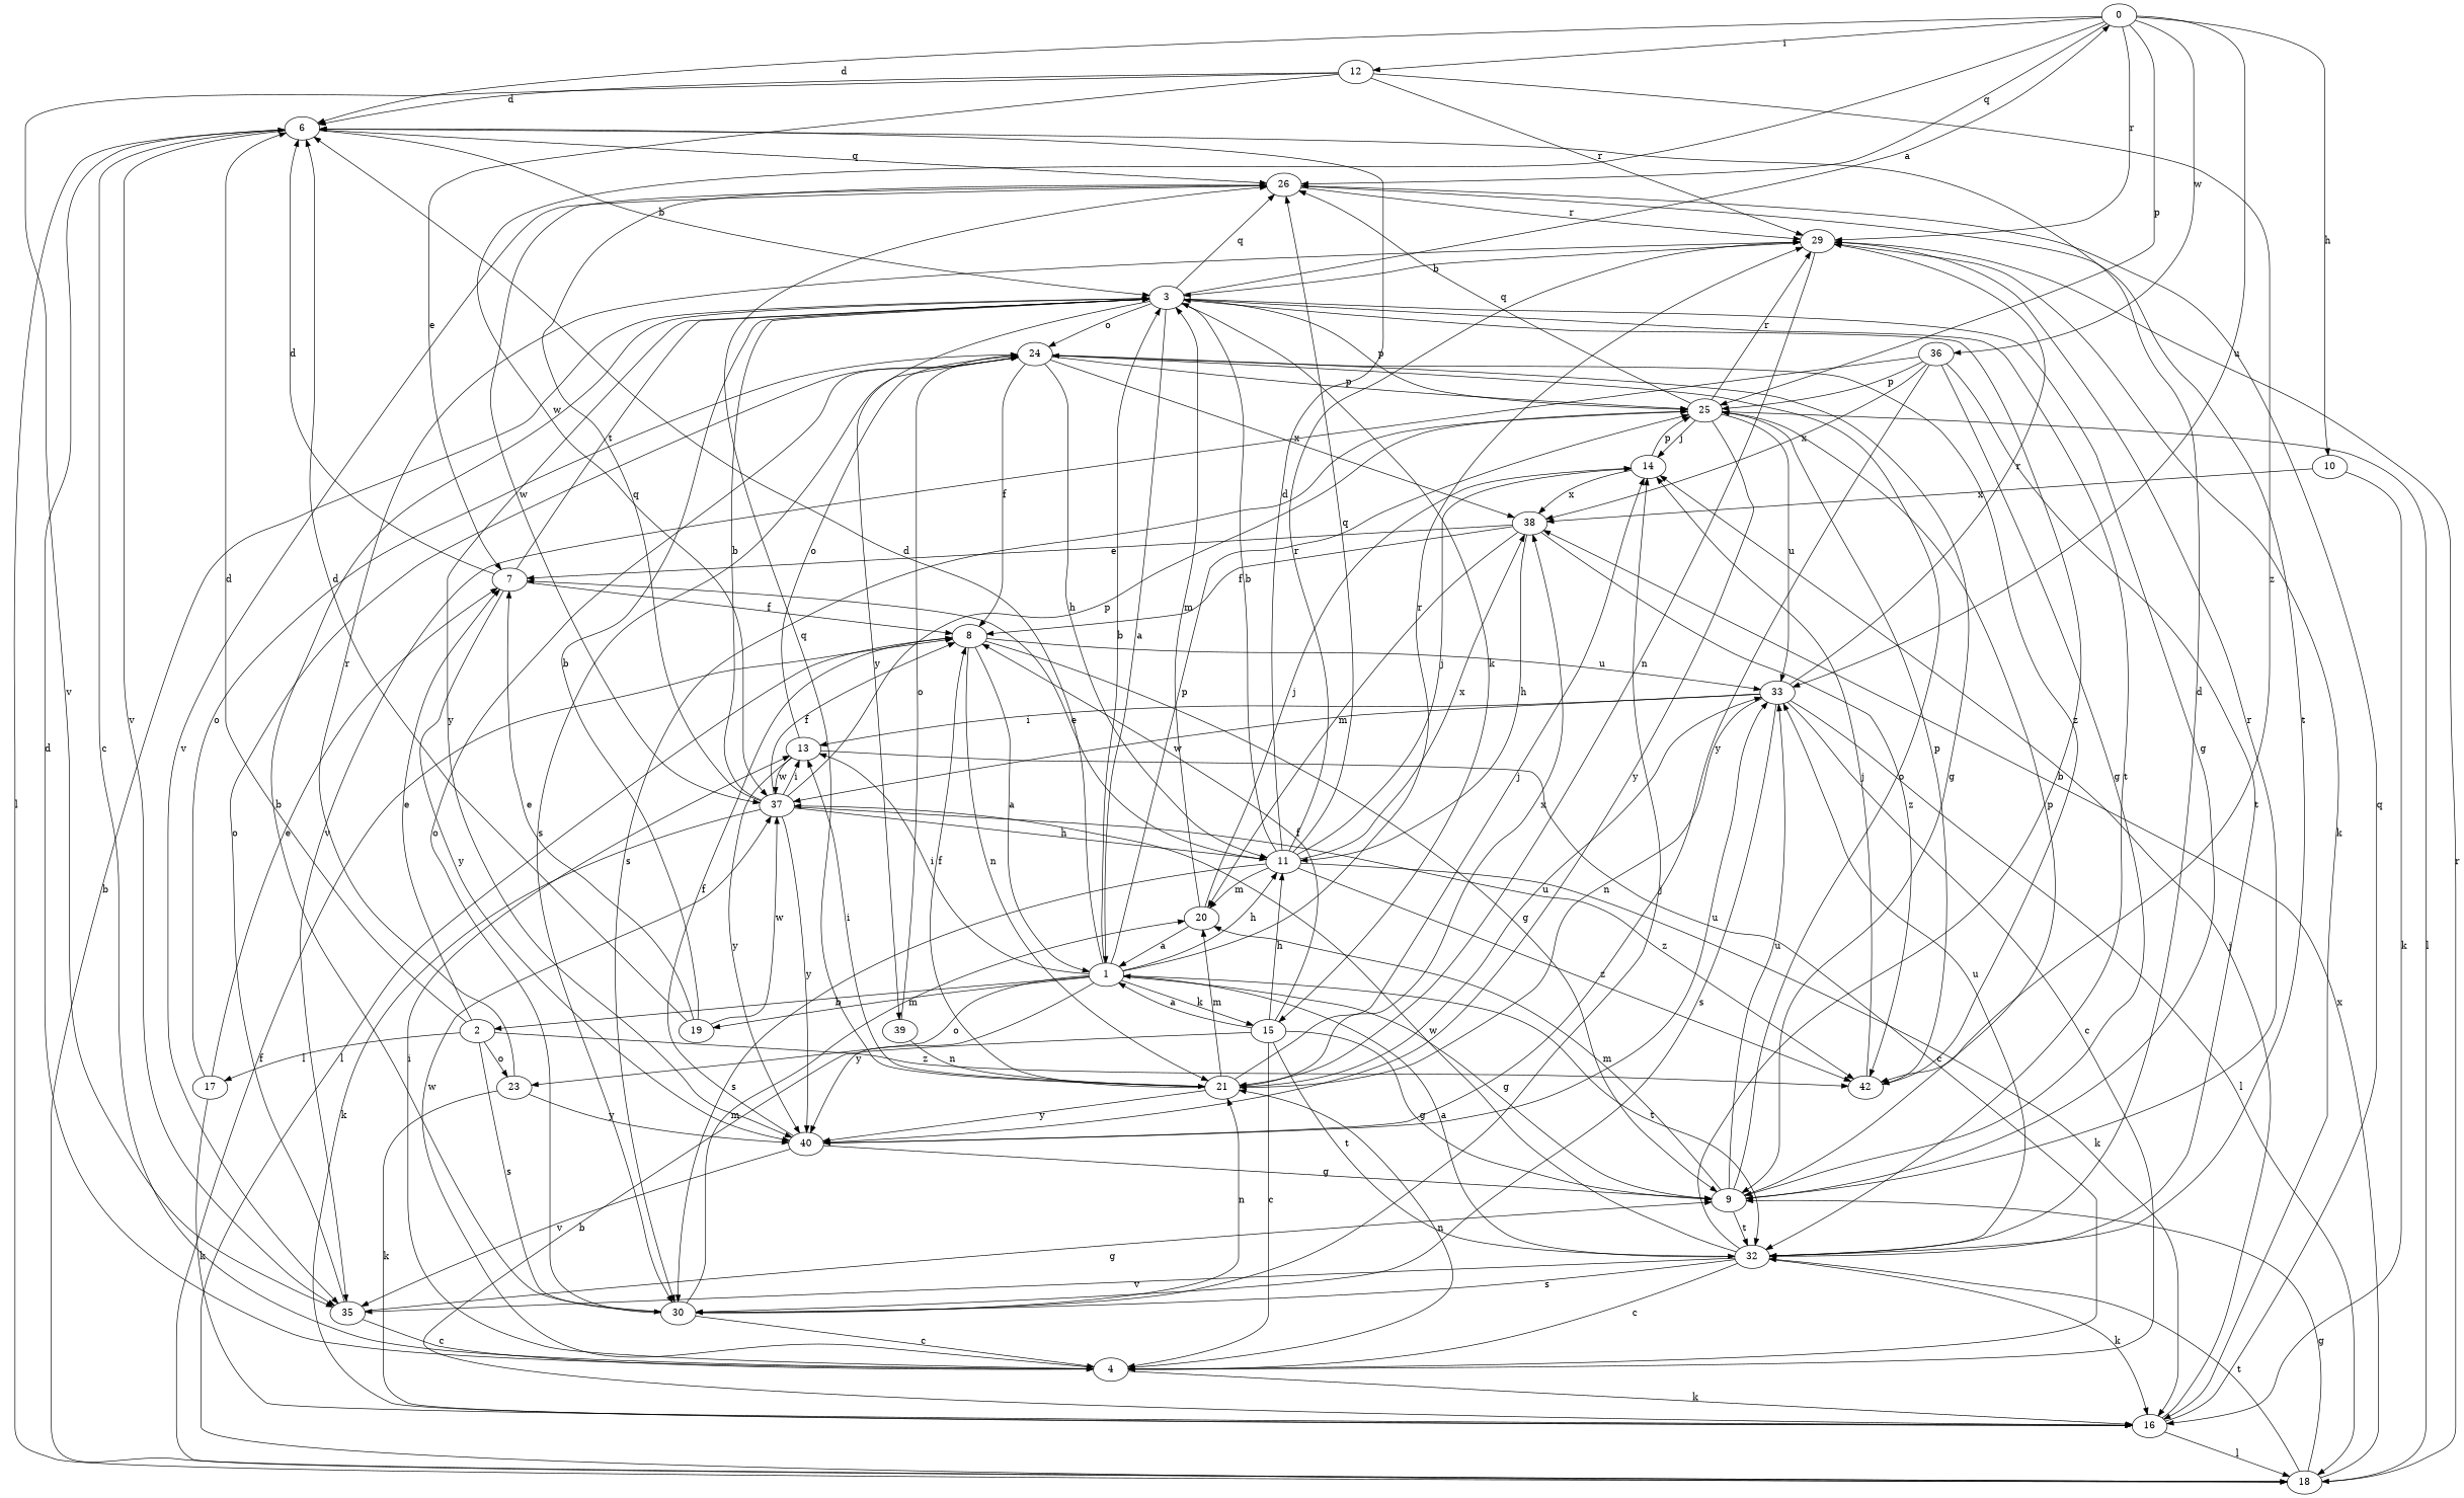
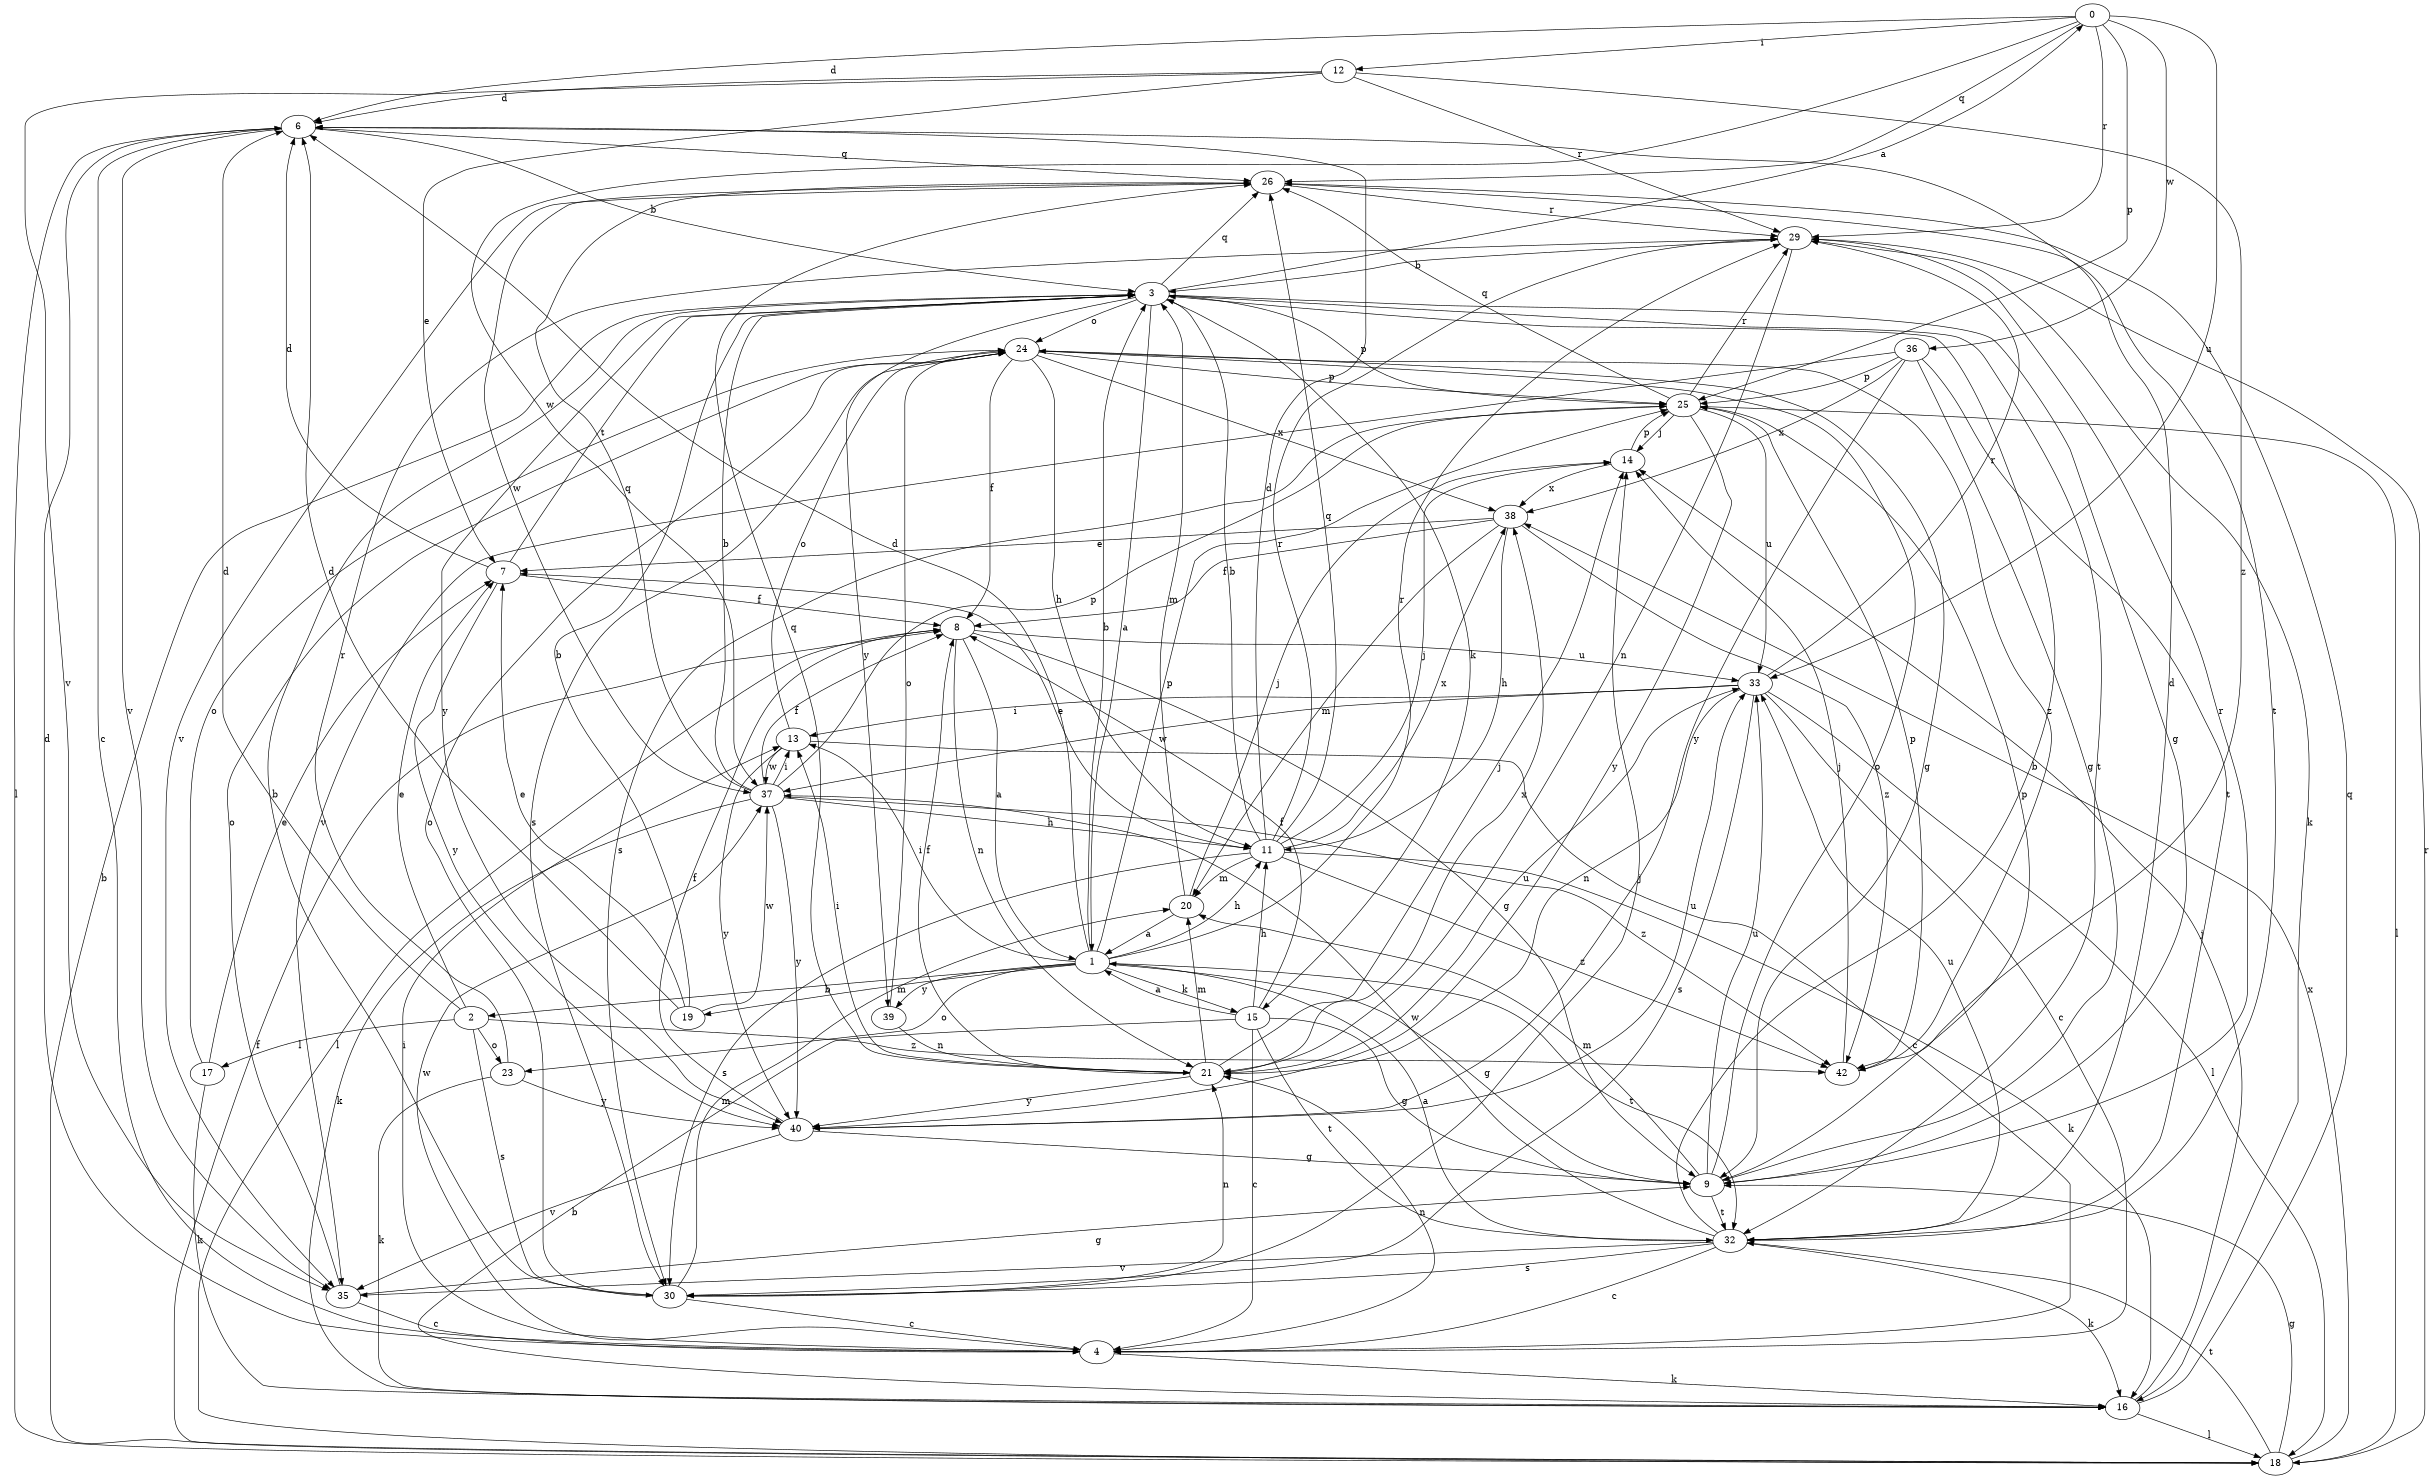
  strict digraph {
    0
    6
-   10
    12
    25
    26
    29
    33
    36
    37
    3
    4
    18
    35
    16
    38
    7
    42
    30
    40
    14
    32
    21
    13
    9
    11
    8
    1
    2
    15
    19
    23
    39
    17
    24
    20
    0 -> 6 [label=d]
-   0 -> 10 [label=h]
    0 -> 12 [label=i]
    0 -> 25 [label=p]
    0 -> 26 [label=q]
    0 -> 29 [label=r]
    0 -> 33 [label=u]
    0 -> 36 [label=w]
    0 -> 37 [label=w]
    6 -> 26 [label=q]
    6 -> 3 [label=b]
    6 -> 4 [label=c]
    6 -> 18 [label=l]
    6 -> 35 [label=v]
-   10 -> 16 [label=k]
-   10 -> 38 [label=x]
    12 -> 6 [label=d]
    12 -> 29 [label=r]
    12 -> 35 [label=v]
    12 -> 7 [label=e]
    12 -> 42 [label=z]
    25 -> 26 [label=q]
    25 -> 29 [label=r]
    25 -> 33 [label=u]
    25 -> 18 [label=l]
    25 -> 30 [label=s]
    25 -> 40 [label=y]
    25 -> 14 [label=j]
    26 -> 29 [label=r]
    26 -> 37 [label=w]
    26 -> 35 [label=v]
    26 -> 32 [label=t]
    29 -> 3 [label=b]
    29 -> 16 [label=k]
    29 -> 21 [label=n]
    33 -> 29 [label=r]
    33 -> 37 [label=w]
    33 -> 4 [label=c]
    33 -> 18 [label=l]
    33 -> 30 [label=s]
    33 -> 21 [label=n]
    33 -> 13 [label=i]
    36 -> 25 [label=p]
    36 -> 35 [label=v]
    36 -> 38 [label=x]
    36 -> 40 [label=y]
    36 -> 32 [label=t]
    36 -> 9 [label=g]
    37 -> 25 [label=p]
    37 -> 26 [label=q]
    37 -> 3 [label=b]
    37 -> 16 [label=k]
    37 -> 42 [label=z]
    37 -> 40 [label=y]
    37 -> 13 [label=i]
    37 -> 11 [label=h]
    37 -> 8 [label=f]
    3 -> 0 [label=a]
    3 -> 25 [label=p]
    3 -> 26 [label=q]
    3 -> 40 [label=y]
    3 -> 32 [label=t]
    3 -> 9 [label=g]
    3 -> 1 [label=a]
    3 -> 15 [label=k]
    3 -> 39 [label=y]
    3 -> 24 [label=o]
    4 -> 6 [label=d]
    4 -> 37 [label=w]
    4 -> 16 [label=k]
    4 -> 21 [label=n]
    4 -> 13 [label=i]
    18 -> 29 [label=r]
    18 -> 3 [label=b]
    18 -> 38 [label=x]
    18 -> 32 [label=t]
    18 -> 9 [label=g]
    18 -> 8 [label=f]
    35 -> 4 [label=c]
    35 -> 9 [label=g]
    35 -> 24 [label=o]
    16 -> 26 [label=q]
    16 -> 18 [label=l]
    16 -> 14 [label=j]
    38 -> 7 [label=e]
    38 -> 42 [label=z]
    38 -> 11 [label=h]
    38 -> 8 [label=f]
    38 -> 20 [label=m]
    7 -> 6 [label=d]
    7 -> 3 [label=t]
    7 -> 40 [label=y]
    7 -> 8 [label=f]
    42 -> 25 [label=p]
    42 -> 14 [label=j]
    30 -> 3 [label=b]
    30 -> 4 [label=c]
    30 -> 14 [label=j]
    30 -> 21 [label=n]
    30 -> 24 [label=o]
    30 -> 20 [label=m]
    40 -> 33 [label=u]
    40 -> 35 [label=v]
    40 -> 9 [label=g]
    40 -> 8 [label=f]
    14 -> 25 [label=p]
    14 -> 38 [label=x]
    32 -> 6 [label=d]
    32 -> 33 [label=u]
    32 -> 37 [label=w]
    32 -> 3 [label=b]
    32 -> 4 [label=c]
    32 -> 35 [label=v]
    32 -> 16 [label=k]
    32 -> 30 [label=s]
    32 -> 1 [label=a]
    21 -> 26 [label=q]
    21 -> 33 [label=u]
    21 -> 38 [label=x]
    21 -> 40 [label=y]
    21 -> 14 [label=j]
    21 -> 13 [label=i]
    21 -> 8 [label=f]
    21 -> 20 [label=m]
    13 -> 37 [label=w]
    13 -> 4 [label=c]
    13 -> 40 [label=y]
    13 -> 24 [label=o]
    9 -> 25 [label=p]
    9 -> 29 [label=r]
    9 -> 33 [label=u]
    9 -> 32 [label=t]
    9 -> 24 [label=o]
    9 -> 20 [label=m]
    11 -> 6 [label=d]
    11 -> 26 [label=q]
    11 -> 29 [label=r]
    11 -> 3 [label=b]
    11 -> 16 [label=k]
    11 -> 38 [label=x]
    11 -> 7 [label=e]
    11 -> 42 [label=z]
    11 -> 30 [label=s]
    11 -> 14 [label=j]
    11 -> 20 [label=m]
    8 -> 33 [label=u]
    8 -> 18 [label=l]
    8 -> 21 [label=n]
    8 -> 9 [label=g]
    8 -> 1 [label=a]
    1 -> 6 [label=d]
    1 -> 25 [label=p]
    1 -> 29 [label=r]
    1 -> 3 [label=b]
    1 -> 32 [label=t]
    1 -> 13 [label=i]
    1 -> 9 [label=g]
    1 -> 11 [label=h]
    1 -> 2 [label=b]
    1 -> 15 [label=k]
    1 -> 19 [label=m]
    1 -> 23 [label=o]
-   1 -> 40 [label=y]
+   1 -> 39 [label=y]
    2 -> 6 [label=d]
    2 -> 7 [label=e]
    2 -> 42 [label=z]
    2 -> 30 [label=s]
    2 -> 23 [label=o]
    2 -> 17 [label=l]
    15 -> 4 [label=c]
    15 -> 16 [label=b]
    15 -> 32 [label=t]
    15 -> 9 [label=g]
    15 -> 11 [label=h]
    15 -> 8 [label=f]
    15 -> 1 [label=a]
    19 -> 6 [label=d]
    19 -> 37 [label=w]
    19 -> 3 [label=b]
    19 -> 7 [label=e]
    23 -> 29 [label=r]
    23 -> 16 [label=k]
    23 -> 40 [label=y]
    39 -> 21 [label=n]
    39 -> 24 [label=o]
    17 -> 16 [label=k]
    17 -> 7 [label=e]
    17 -> 24 [label=o]
    24 -> 25 [label=p]
    24 -> 38 [label=x]
    24 -> 42 [label=z]
    24 -> 30 [label=s]
    24 -> 9 [label=g]
    24 -> 11 [label=h]
    24 -> 8 [label=f]
    20 -> 3 [label=m]
    20 -> 14 [label=j]
    20 -> 1 [label=a]
  }
